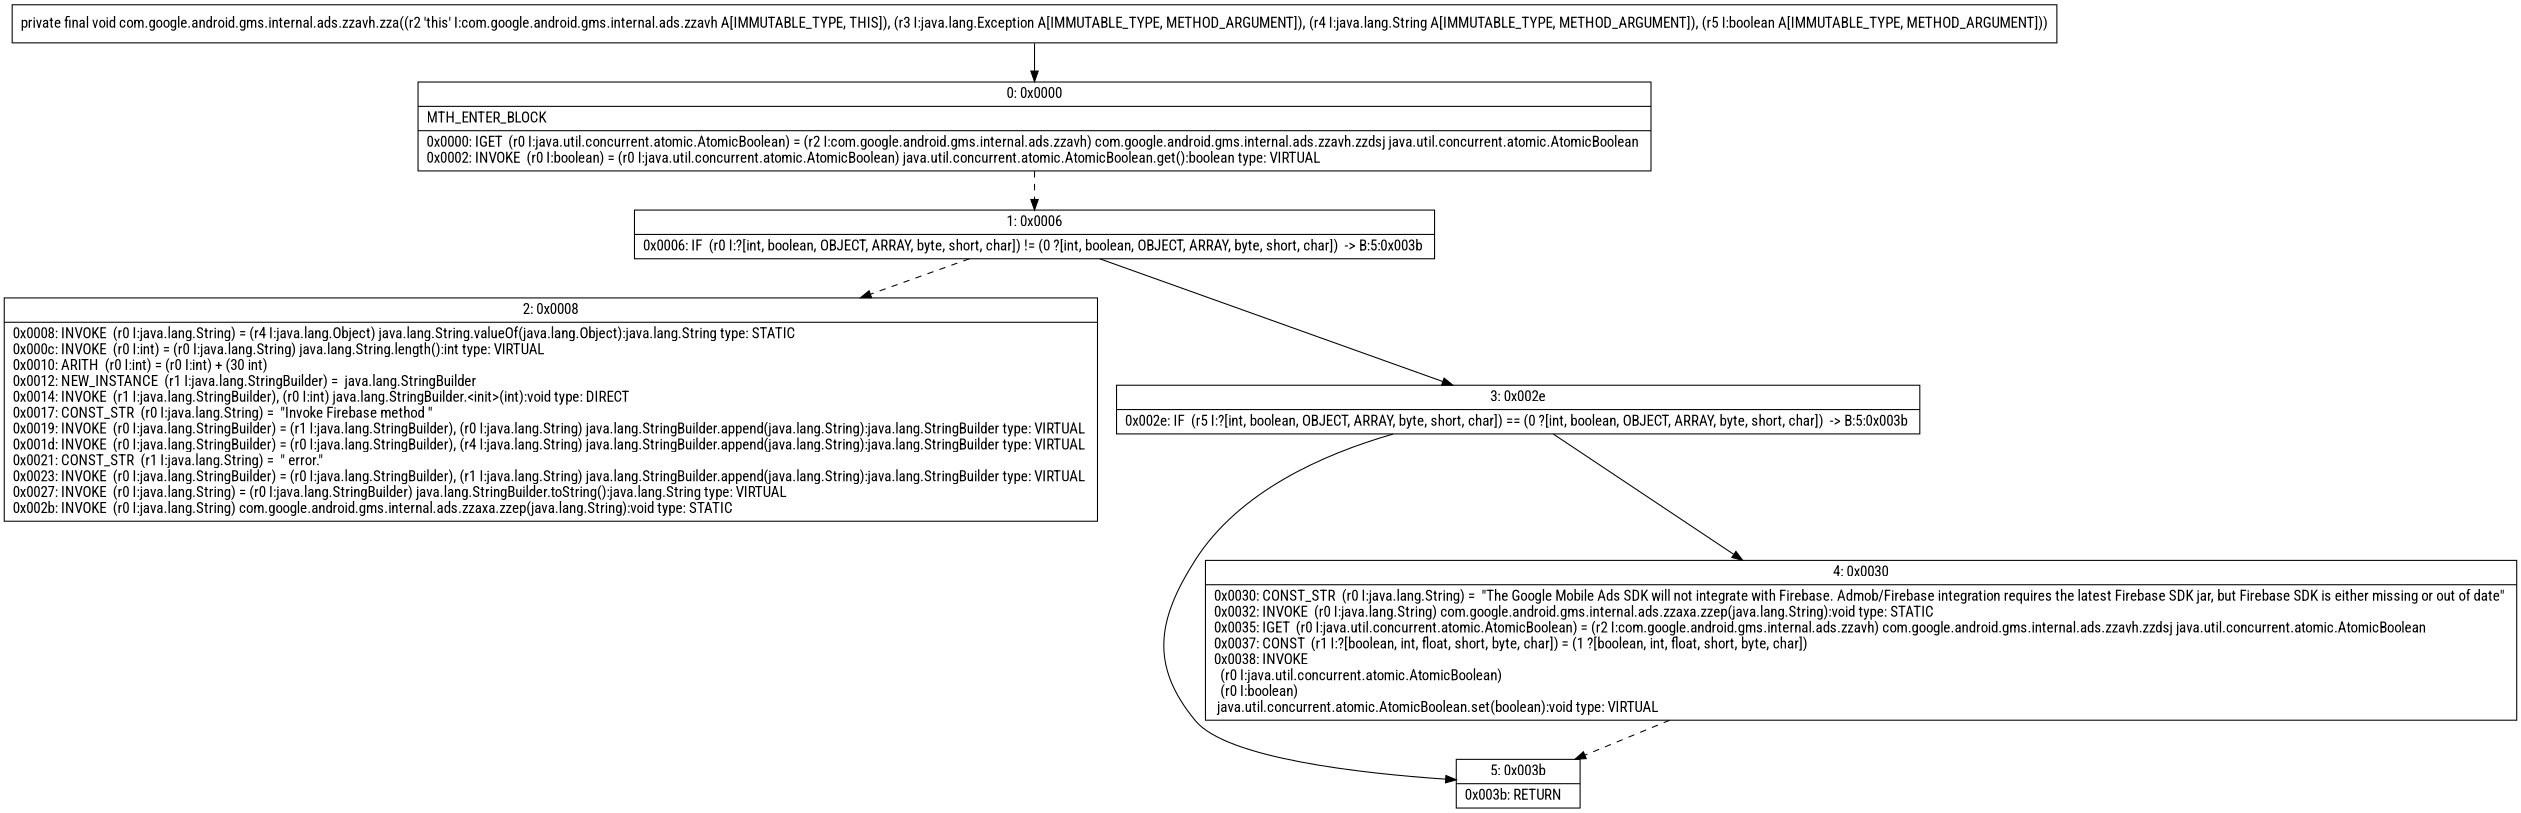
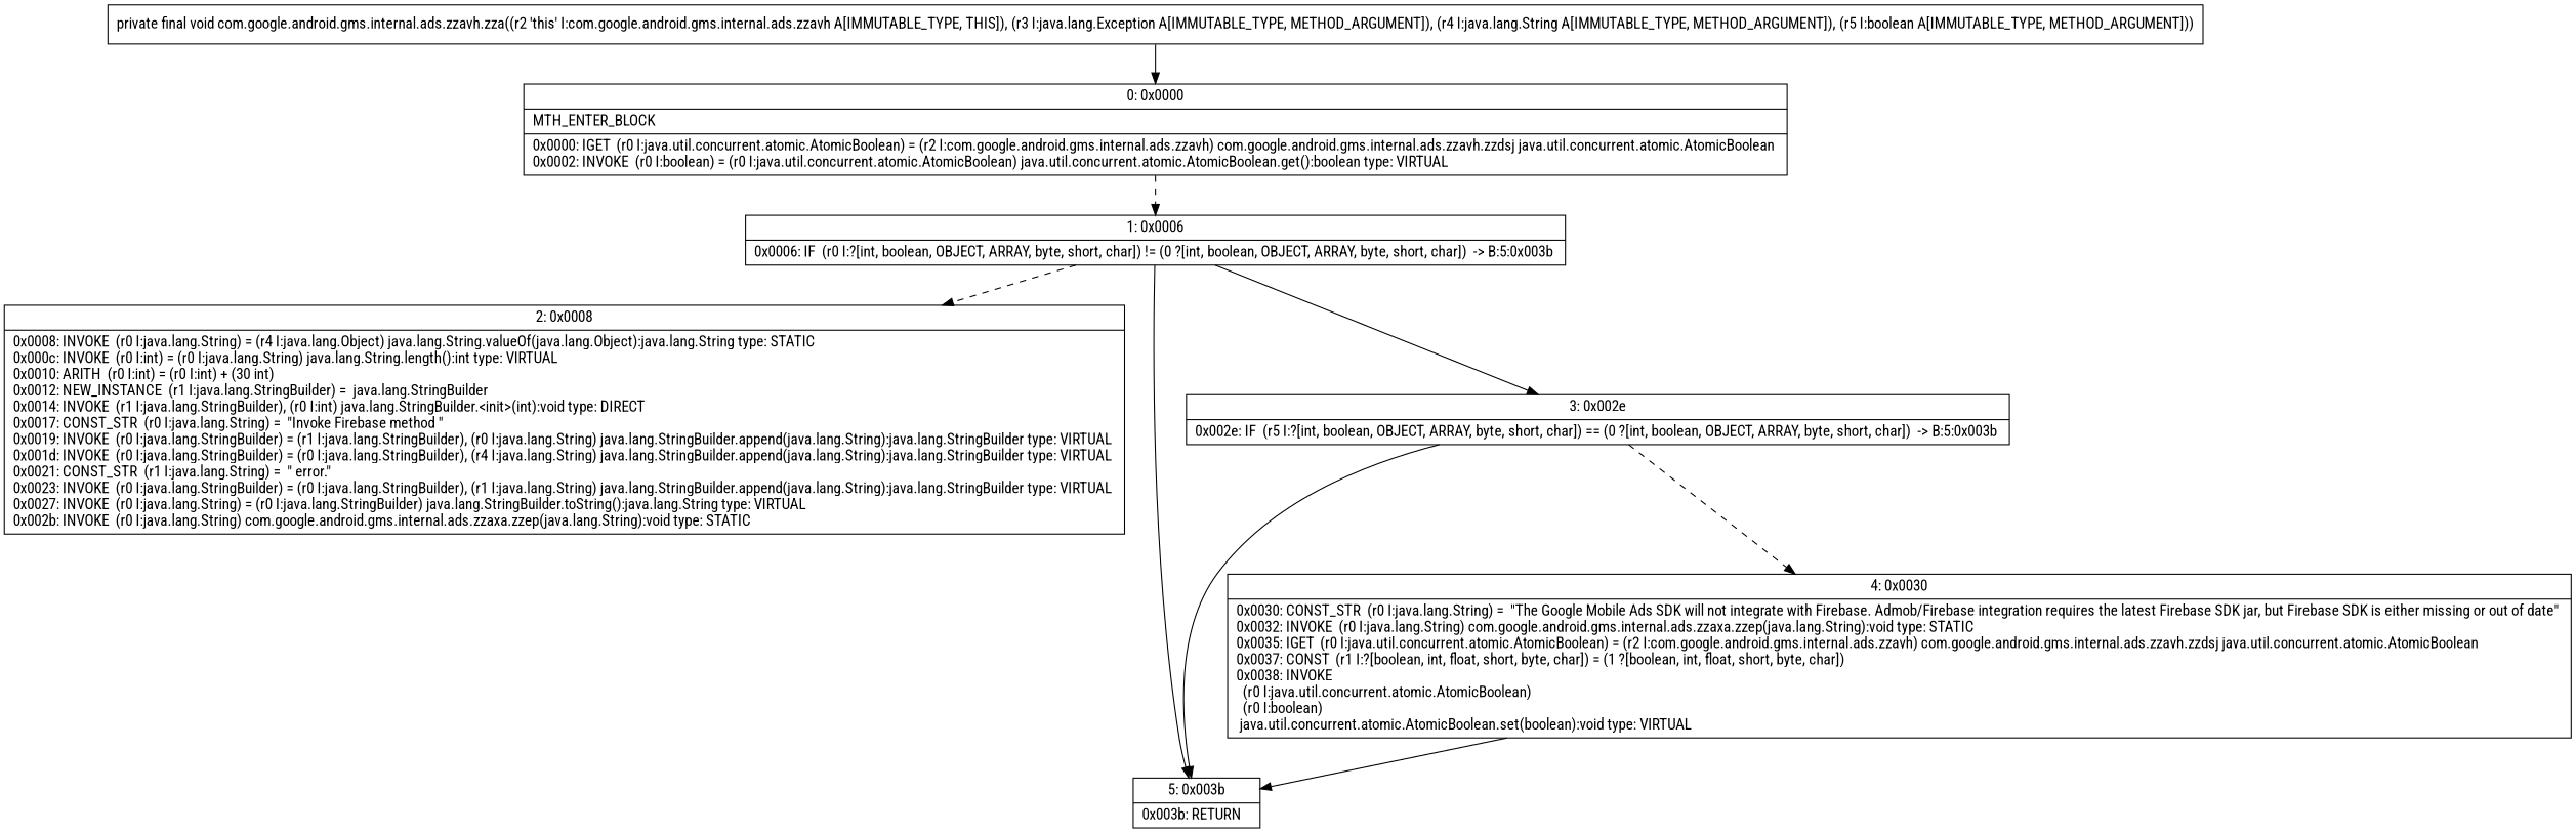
  digraph {
    fontname="Roboto Condensed"
    node [fontname="Roboto Condensed" shape=record]
    edge [fontname="Roboto Condensed"]
    n1 [label="{0\:\ 0x0000|MTH_ENTER_BLOCK\l|0x0000: IGET  (r0 I:java.util.concurrent.atomic.AtomicBoolean) = (r2 I:com.google.android.gms.internal.ads.zzavh) com.google.android.gms.internal.ads.zzavh.zzdsj java.util.concurrent.atomic.AtomicBoolean \l0x0002: INVOKE  (r0 I:boolean) = (r0 I:java.util.concurrent.atomic.AtomicBoolean) java.util.concurrent.atomic.AtomicBoolean.get():boolean type: VIRTUAL \l}"]
    n2 [label="{1\:\ 0x0006|0x0006: IF  (r0 I:?[int, boolean, OBJECT, ARRAY, byte, short, char]) != (0 ?[int, boolean, OBJECT, ARRAY, byte, short, char])  \-\> B:5:0x003b \l}"]
    n3 [label="{2\:\ 0x0008|0x0008: INVOKE  (r0 I:java.lang.String) = (r4 I:java.lang.Object) java.lang.String.valueOf(java.lang.Object):java.lang.String type: STATIC \l0x000c: INVOKE  (r0 I:int) = (r0 I:java.lang.String) java.lang.String.length():int type: VIRTUAL \l0x0010: ARITH  (r0 I:int) = (r0 I:int) + (30 int) \l0x0012: NEW_INSTANCE  (r1 I:java.lang.StringBuilder) =  java.lang.StringBuilder \l0x0014: INVOKE  (r1 I:java.lang.StringBuilder), (r0 I:int) java.lang.StringBuilder.\<init\>(int):void type: DIRECT \l0x0017: CONST_STR  (r0 I:java.lang.String) =  \"Invoke Firebase method \" \l0x0019: INVOKE  (r0 I:java.lang.StringBuilder) = (r1 I:java.lang.StringBuilder), (r0 I:java.lang.String) java.lang.StringBuilder.append(java.lang.String):java.lang.StringBuilder type: VIRTUAL \l0x001d: INVOKE  (r0 I:java.lang.StringBuilder) = (r0 I:java.lang.StringBuilder), (r4 I:java.lang.String) java.lang.StringBuilder.append(java.lang.String):java.lang.StringBuilder type: VIRTUAL \l0x0021: CONST_STR  (r1 I:java.lang.String) =  \" error.\" \l0x0023: INVOKE  (r0 I:java.lang.StringBuilder) = (r0 I:java.lang.StringBuilder), (r1 I:java.lang.String) java.lang.StringBuilder.append(java.lang.String):java.lang.StringBuilder type: VIRTUAL \l0x0027: INVOKE  (r0 I:java.lang.String) = (r0 I:java.lang.StringBuilder) java.lang.StringBuilder.toString():java.lang.String type: VIRTUAL \l0x002b: INVOKE  (r0 I:java.lang.String) com.google.android.gms.internal.ads.zzaxa.zzep(java.lang.String):void type: STATIC \l}"]
    n4 [label="{5\:\ 0x003b|0x003b: RETURN   \l}"]
    n5 [label="{3\:\ 0x002e|0x002e: IF  (r5 I:?[int, boolean, OBJECT, ARRAY, byte, short, char]) == (0 ?[int, boolean, OBJECT, ARRAY, byte, short, char])  \-\> B:5:0x003b \l}"]
    n6 [label="{4\:\ 0x0030|0x0030: CONST_STR  (r0 I:java.lang.String) =  \"The Google Mobile Ads SDK will not integrate with Firebase. Admob\/Firebase integration requires the latest Firebase SDK jar, but Firebase SDK is either missing or out of date\" \l0x0032: INVOKE  (r0 I:java.lang.String) com.google.android.gms.internal.ads.zzaxa.zzep(java.lang.String):void type: STATIC \l0x0035: IGET  (r0 I:java.util.concurrent.atomic.AtomicBoolean) = (r2 I:com.google.android.gms.internal.ads.zzavh) com.google.android.gms.internal.ads.zzavh.zzdsj java.util.concurrent.atomic.AtomicBoolean \l0x0037: CONST  (r1 I:?[boolean, int, float, short, byte, char]) = (1 ?[boolean, int, float, short, byte, char]) \l0x0038: INVOKE  \l  (r0 I:java.util.concurrent.atomic.AtomicBoolean)\l  (r0 I:boolean)\l java.util.concurrent.atomic.AtomicBoolean.set(boolean):void type: VIRTUAL \l}"]
    n7 [label="{private final void com.google.android.gms.internal.ads.zzavh.zza((r2 'this' I:com.google.android.gms.internal.ads.zzavh A[IMMUTABLE_TYPE, THIS]), (r3 I:java.lang.Exception A[IMMUTABLE_TYPE, METHOD_ARGUMENT]), (r4 I:java.lang.String A[IMMUTABLE_TYPE, METHOD_ARGUMENT]), (r5 I:boolean A[IMMUTABLE_TYPE, METHOD_ARGUMENT])) }"]
    n1 -> n2 [style=dashed]
    n2 -> n3 [style=dashed]
+   n2 -> n4
    n2 -> n5
    n5 -> n4
-   n5 -> n6 [style=solid]
-   n6 -> n4 [style=dashed]
+   n5 -> n6 [style=dashed]
+   n6 -> n4
    n7 -> n1
  }
